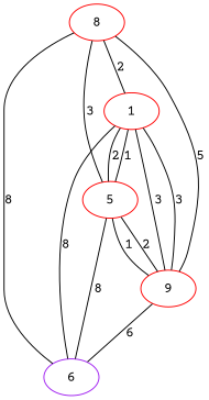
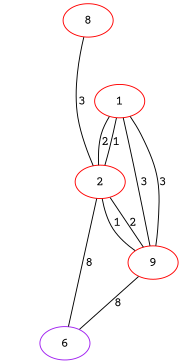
  graph {
    fontname="Courier Prime"
    node [color=red fontname="Courier Prime" weight=1]
    edge [fontname="Courier Prime"]
    n1 [label=8]
    1
-   2 [label=5]
+   2
    n4 [label=9]
    n5 [color=purple label=6 weight=4]
-   n1 -- 1 [label=2]
    n1 -- 2 [label=3]
-   n1 -- n4 [label=5]
-   n1 -- n5 [label=8]
    1 -- 2 [label=2]
    1 -- 2 [label=1]
    1 -- n4 [label=3]
    1 -- n4 [label=3]
-   1 -- n5 [label=8]
    2 -- n4 [label=1]
    2 -- n4 [label=2]
    2 -- n5 [label=8]
-   n4 -- n5 [label=6]
+   n4 -- n5 [label=8]
  }
